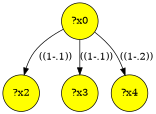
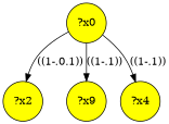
  digraph {
    node [fillcolor=yellow shape=circle style="filled,"]
    n1 [label="?x2"]
-   n2 [label="?x3"]
+   n2 [label="?x9"]
    n3 [label="?x0"]
    n4 [label="?x4"]
-   n3 -> n1 [label="((1-.1))"]
+   n3 -> n1 [label="((1-.0.1))"]
    n3 -> n2 [label="((1-.1))"]
-   n3 -> n4 [label="((1-.2))"]
+   n3 -> n4 [label="((1-.1))"]
  }
